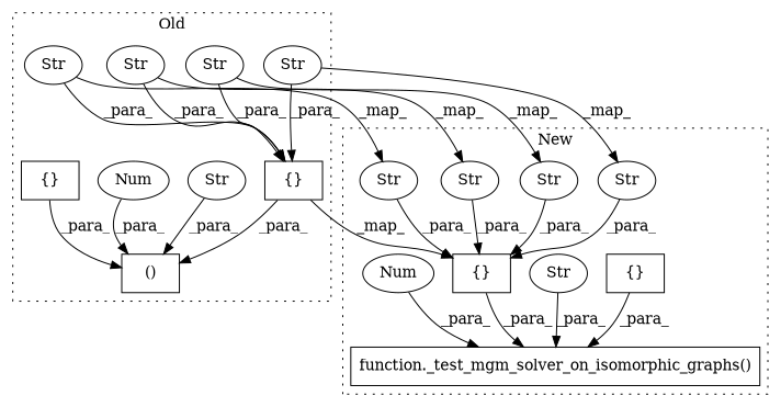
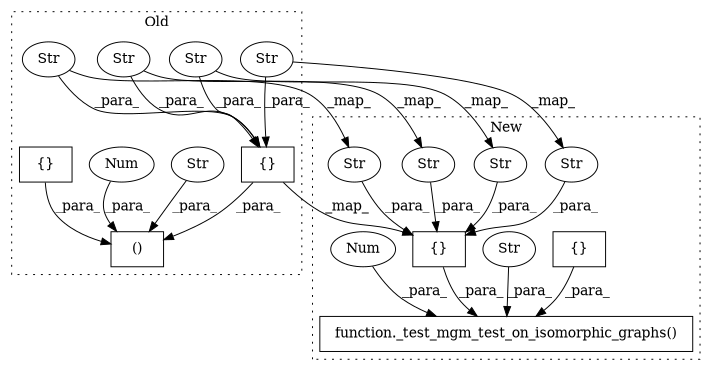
  digraph {
    node [a=66 l=8 shape=ellipse]
    n1 [a=95 l="11,7" label="{}" s="7585,8012" shape=box]
    n2 [a=54 l=517 label="()" s=7544 shape=box]
    n3 [l=12 label=Str s=7571]
    n4 [a=59 l="1,0" label="{}" s="8021,8060" shape=box]
    n5 [l=9 label=Str s=8022]
    n6 [l=7 label=Str s=8033]
    n7 [label=Str s=8042]
    n8 [label=Str s=8052]
    n9 [a=76 l=2 label=Num s=7557]
-   n10 [a=75 l="38,1" label="function._test_mgm_solver_on_isomorphic_graphs()" s="7531,8096" shape=box]
+   n10 [a=75 l="38,1" label="function._test_mgm_test_on_isomorphic_graphs()" s="7531,8096" shape=box]
    n11 [a=95 l="11,7" label="{}" s="7620,8047" shape=box]
    n12 [l=12 label=Str s=7606]
    n13 [a=59 l="1,0" label="{}" s="8056,8095" shape=box]
    n14 [l=9 label=Str s=8057]
    n15 [l=7 label=Str s=8068]
    n16 [label=Str s=8077]
    n17 [label=Str s=8087]
    n18 [a=76 l=2 label=Num s=7592]
    subgraph cluster_1 {
      label=Old
      style=dotted
      n1
      n2
      n3
      n4
      n5
      n6
      n7
      n8
      n9
    }
    subgraph cluster_2 {
      label=New
      style=dotted
      n10
      n11
      n12
      n13
      n14
      n15
      n16
      n17
      n18
    }
    n1 -> n2 [label=_para_]
    n3 -> n2 [label=_para_]
    n4 -> n2 [label=_para_]
    n4 -> n13 [label=_map_]
    n5 -> n4 [label=_para_]
    n5 -> n14 [label=_map_]
    n6 -> n4 [label=_para_]
    n6 -> n15 [label=_map_]
    n7 -> n4 [label=_para_]
    n7 -> n16 [label=_map_]
    n8 -> n4 [label=_para_]
    n8 -> n17 [label=_map_]
    n9 -> n2 [label=_para_]
    n11 -> n10 [label=_para_]
    n12 -> n10 [label=_para_]
    n13 -> n10 [label=_para_]
    n14 -> n13 [label=_para_]
    n15 -> n13 [label=_para_]
    n16 -> n13 [label=_para_]
    n17 -> n13 [label=_para_]
    n18 -> n10 [label=_para_]
  }
